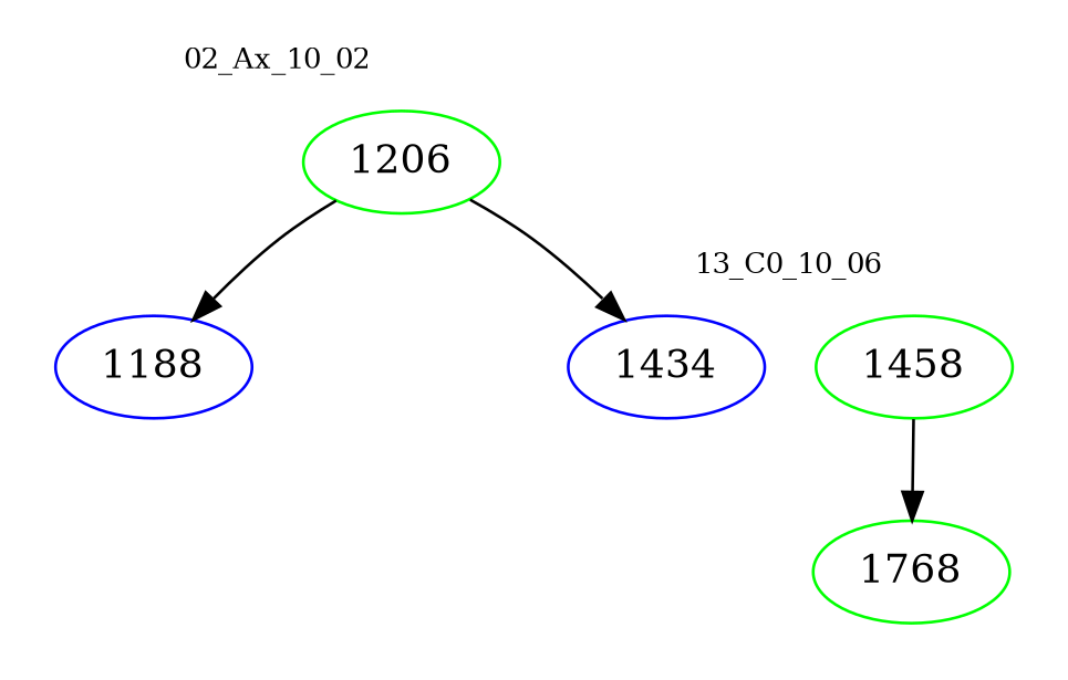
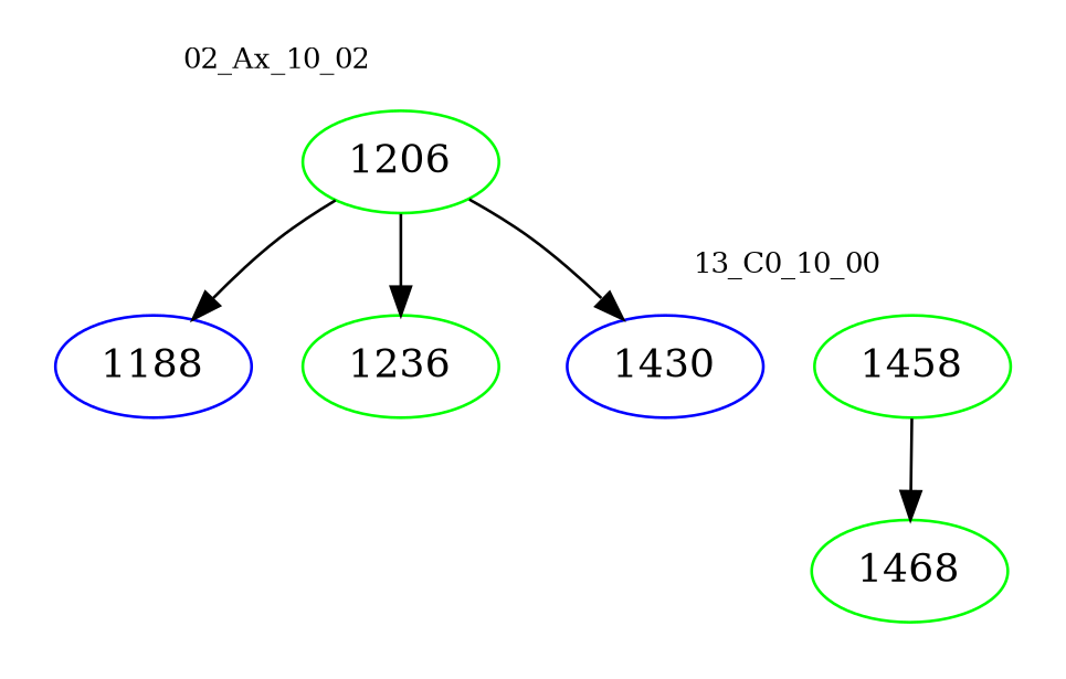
  digraph {
    node [color=green]
    edge [color=black]
    n1 [label=1206]
    n2 [color=blue label=1188]
+   n3 [label=1236]
    n4 [label=1458]
-   n5 [color=blue label=1434]
-   n6 [label=1768]
+   n5 [color=blue label=1430]
+   n6 [label=1468]
    subgraph cluster_1 {
      color=white
      fontsize=10
      label="02_Ax_10_02"
      n1
      n2
+     n3
    }
    subgraph cluster_2 {
      color=white
      fontsize=10
-     label="13_C0_10_06"
+     label="13_C0_10_00"
      n4
      n5
      n6
    }
    n1 -> n2
+   n1 -> n3
    n1 -> n5
    n4 -> n6
  }
